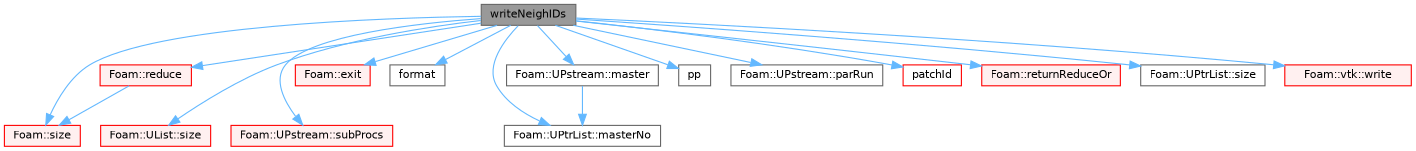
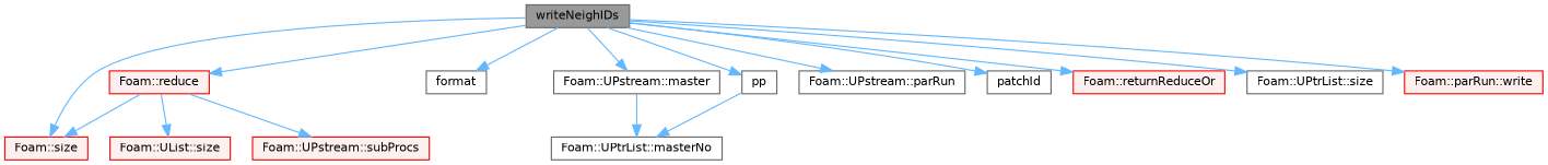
  digraph {
    rankdir=TB
    node [color=red fillcolor="#FFF0F0" fontname=Helvetica fontsize=10 shape=box style=filled]
    edge [color=steelblue1 fontname=Helvetica fontsize=10 labelfontname=Helvetica labelfontsize=10 style=solid]
    n1 [color=gray40 fillcolor=grey60 fontcolor=black height=0.2 label=writeNeighIDs width=0.4]
    n2 [height=0.2 label="Foam::size" width=0.4]
-   n3 [height=0.2 label="Foam::exit" width=0.4]
    n4 [color=grey40 fillcolor=white height=0.2 label=format width=0.4]
    n5 [color=grey40 fillcolor=white height=0.2 label="Foam::UPstream::master" width=0.4]
    n6 [color=grey40 fillcolor=white height=0.2 label="Foam::UPtrList::masterNo" width=0.4]
    n7 [color=grey40 fillcolor=white height=0.2 label="Foam::UPstream::parRun" width=0.4]
-   n8 [fillcolor=white height=0.2 label=patchId width=0.4]
+   n8 [color=grey40 fillcolor=white height=0.2 label=patchId width=0.4]
    n9 [color=grey40 fillcolor=white height=0.2 label=pp width=0.4]
    n10 [height=0.2 label="Foam::reduce" width=0.4]
    n11 [height=0.2 label="Foam::returnReduceOr" width=0.4]
    n12 [color=grey40 fillcolor=white height=0.2 label="Foam::UPtrList::size" width=0.4]
    n13 [height=0.2 label="Foam::UList::size" width=0.4]
    n14 [height=0.2 label="Foam::UPstream::subProcs" width=0.4]
-   n15 [height=0.2 label="Foam::vtk::write" width=0.4]
+   n15 [height=0.2 label="Foam::parRun::write" width=0.4]
    n1 -> n2
-   n1 -> n3
    n1 -> n4
    n1 -> n5
-   n1 -> n6
+   n9 -> n6
    n1 -> n7
    n1 -> n8
    n1 -> n9
    n1 -> n10
    n1 -> n11
    n1 -> n12
-   n1 -> n13
-   n1 -> n14
+   n10 -> n13
+   n10 -> n14
    n1 -> n15
    n5 -> n6
    n10 -> n2
  }
